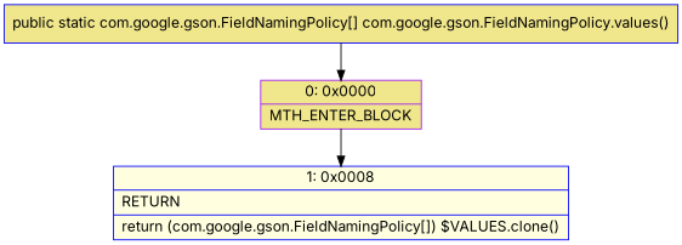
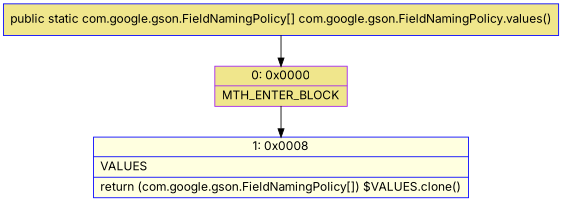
  digraph {
    fontname=Inter
    node [shape=record style=filled fillcolor=khaki color=blue fontname=Inter]
    edge [fontname=Inter]
    n1 [label="{0\:\ 0x0000|MTH_ENTER_BLOCK\l}" color=purple]
-   n2 [label="{1\:\ 0x0008|RETURN\l|return (com.google.gson.FieldNamingPolicy[]) $VALUES.clone()\l}" fillcolor=lightyellow]
+   n2 [label="{1\:\ 0x0008|VALUES\l|return (com.google.gson.FieldNamingPolicy[]) $VALUES.clone()\l}" fillcolor=lightyellow]
    n3 [label="{public static com.google.gson.FieldNamingPolicy[] com.google.gson.FieldNamingPolicy.values() }"]
    n1 -> n2
    n3 -> n1
  }
